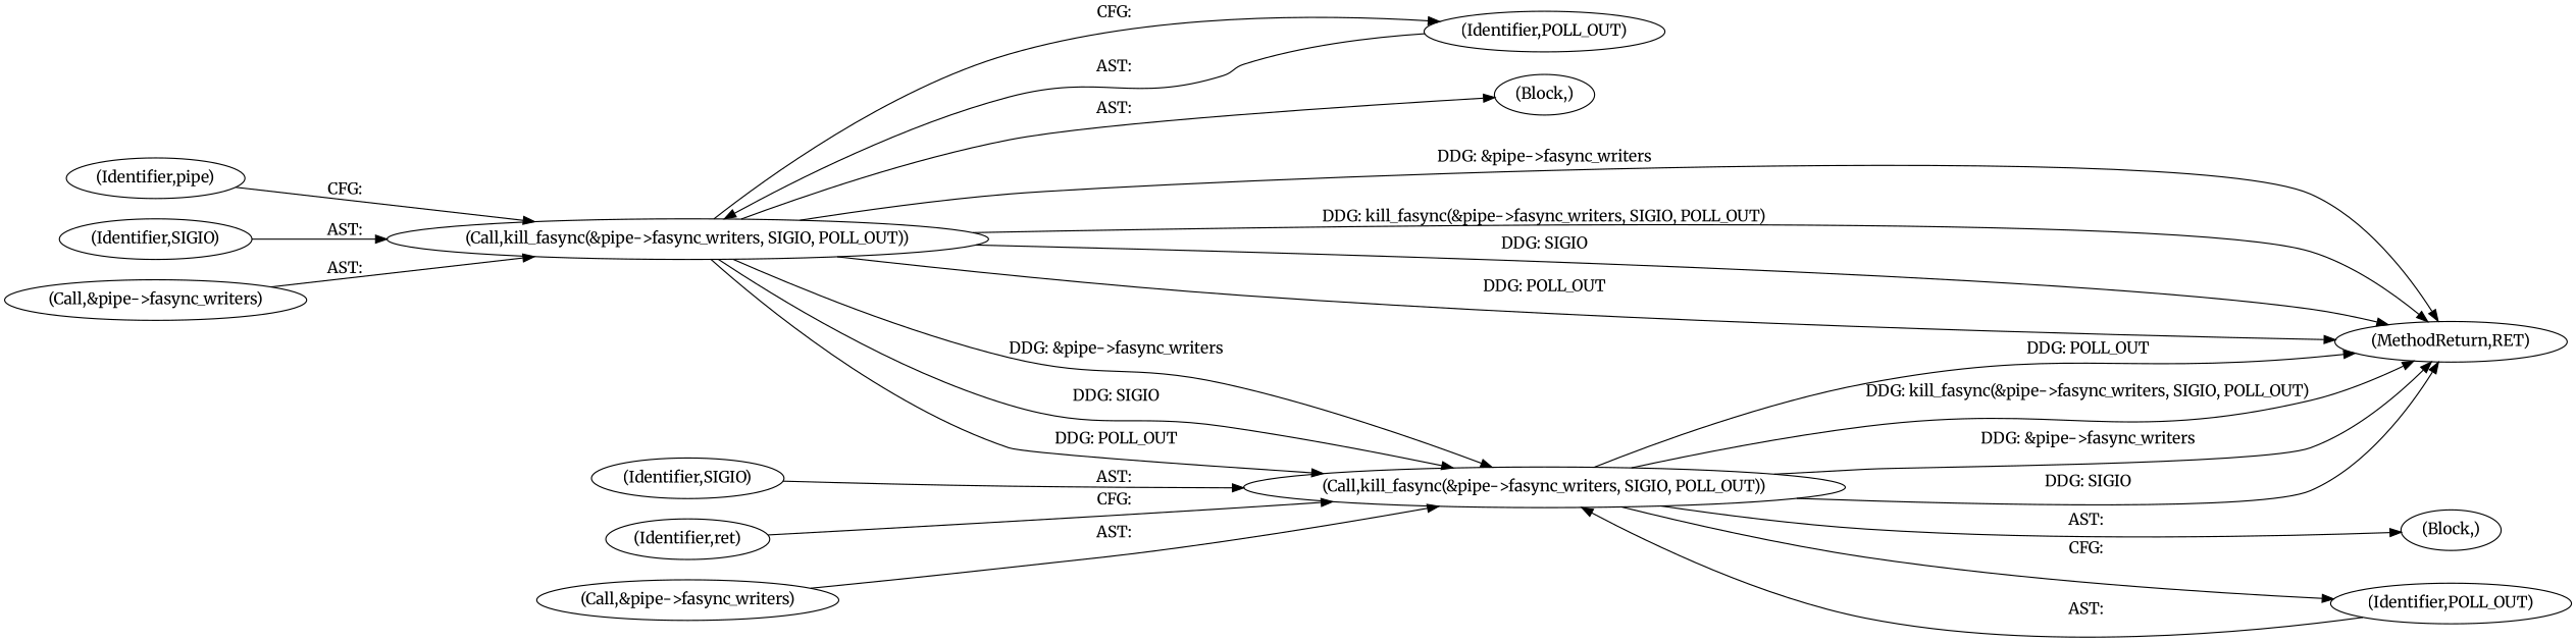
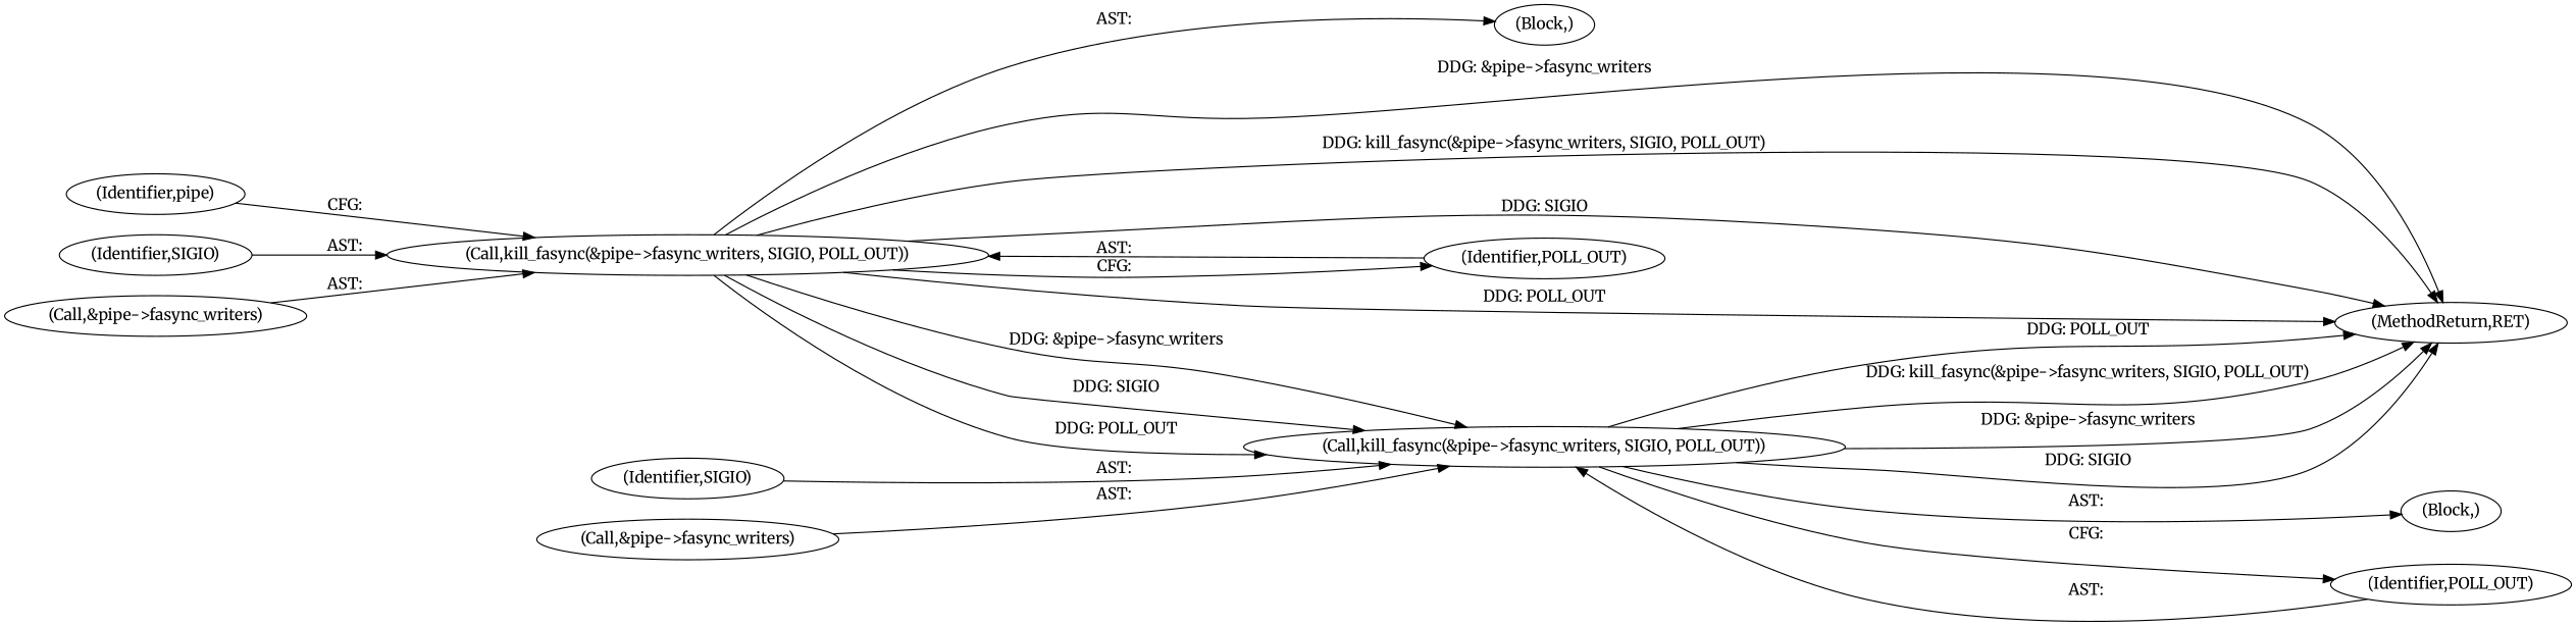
  digraph {
    rankdir=LR
    fontname=Merriweather
    node [fontname=Merriweather]
    edge [fontname=Merriweather]
    n1 [label="(Call,kill_fasync(&pipe->fasync_writers, SIGIO, POLL_OUT))"]
    n2 [label="(Call,kill_fasync(&pipe->fasync_writers, SIGIO, POLL_OUT))"]
    n3 [label="(MethodReturn,RET)"]
    n4 [label="(Identifier,POLL_OUT)"]
    n5 [label="(Block,)"]
    n6 [label="(Block,)"]
    n7 [label="(Identifier,POLL_OUT)"]
    n8 [label="(Identifier,pipe)"]
    n9 [label="(Identifier,SIGIO)"]
-   n10 [label="(Identifier,ret)"]
    n11 [label="(Identifier,SIGIO)"]
    n12 [label="(Call,&pipe->fasync_writers)"]
    n13 [label="(Call,&pipe->fasync_writers)"]
    n1 -> n2 [label="DDG: &pipe->fasync_writers"]
    n1 -> n2 [label="DDG: SIGIO"]
    n1 -> n2 [label="DDG: POLL_OUT"]
    n1 -> n3 [label="DDG: &pipe->fasync_writers"]
    n1 -> n3 [label="DDG: kill_fasync(&pipe->fasync_writers, SIGIO, POLL_OUT)"]
    n1 -> n3 [label="DDG: SIGIO"]
    n1 -> n3 [label="DDG: POLL_OUT"]
    n1 -> n4 [label="CFG: "]
    n1 -> n5 [label="AST: "]
    n2 -> n3 [label="DDG: kill_fasync(&pipe->fasync_writers, SIGIO, POLL_OUT)"]
    n2 -> n3 [label="DDG: &pipe->fasync_writers"]
    n2 -> n3 [label="DDG: SIGIO"]
    n2 -> n3 [label="DDG: POLL_OUT"]
    n2 -> n6 [label="AST: "]
    n2 -> n7 [label="CFG: "]
    n4 -> n1 [label="AST: "]
    n7 -> n2 [label="AST: "]
    n8 -> n1 [label="CFG: "]
    n9 -> n2 [label="AST: "]
-   n10 -> n2 [label="CFG: "]
    n11 -> n1 [label="AST: "]
    n12 -> n2 [label="AST: "]
    n13 -> n1 [label="AST: "]
  }
